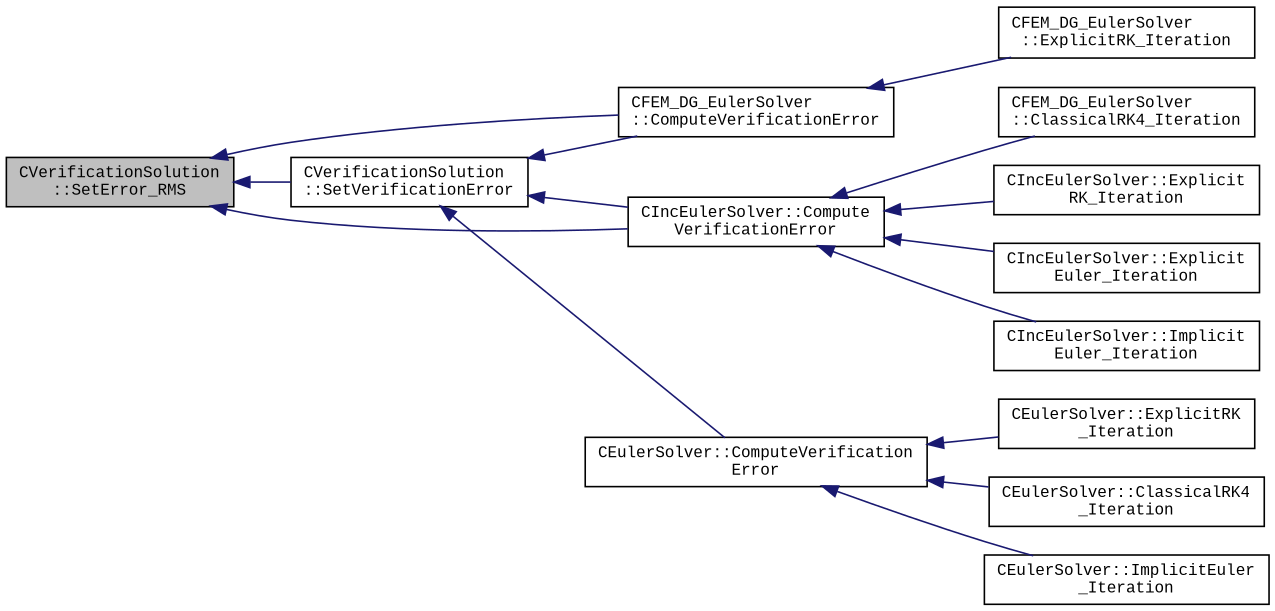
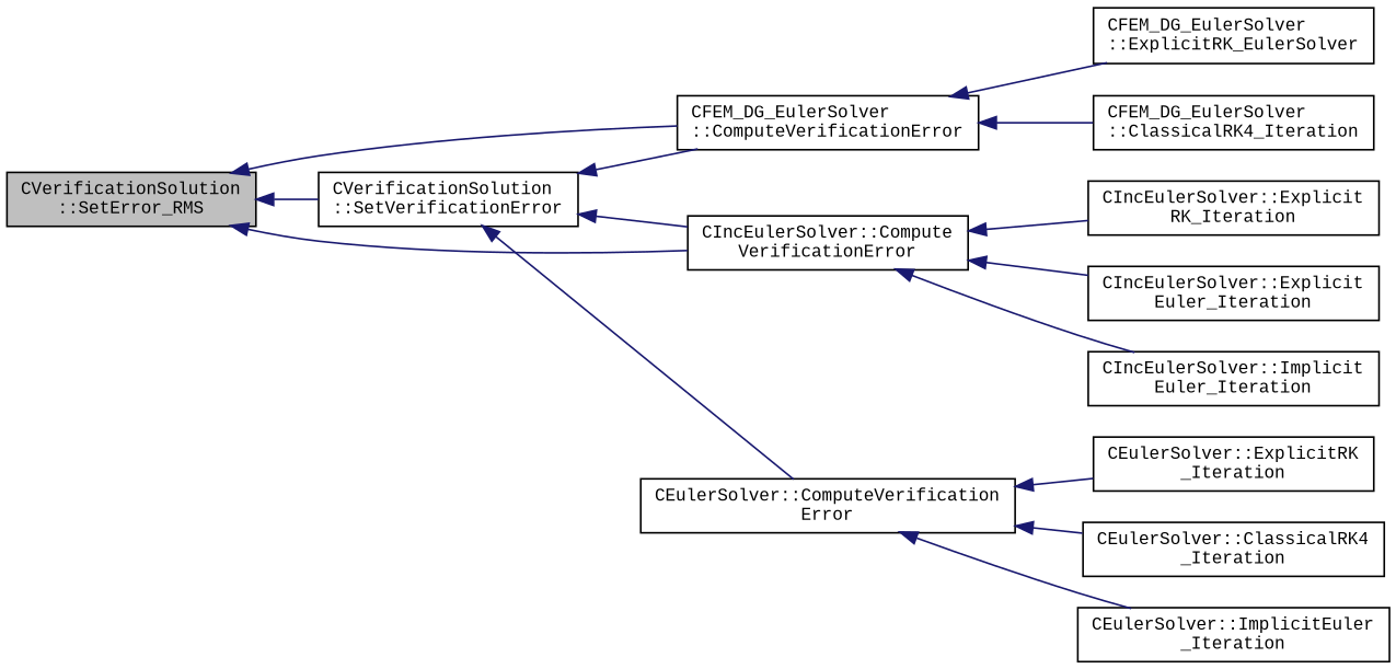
  digraph {
    fontname="Liberation Mono"
    rankdir=LR
    node [color=black fillcolor=white fontname="Liberation Mono" fontsize=10 shape=record style=filled]
    edge [color=midnightblue dir=back fontname="Liberation Mono" fontsize=10 labelfontname=Helvetica labelfontsize=10 style=solid]
    n1 [fillcolor=grey75 fontcolor=black height=0.2 label="CVerificationSolution\l::SetError_RMS" width=0.4]
    n2 [height=0.2 label="CVerificationSolution\l::SetVerificationError" width=0.4]
    n3 [height=0.2 label="CFEM_DG_EulerSolver\l::ComputeVerificationError" width=0.4]
    n4 [height=0.2 label="CIncEulerSolver::Compute\lVerificationError" width=0.4]
    n5 [height=0.2 label="CEulerSolver::ComputeVerification\lError" width=0.4]
    n6 [height=0.2 label="CEulerSolver::ExplicitRK\l_Iteration" width=0.4]
    n7 [height=0.2 label="CEulerSolver::ClassicalRK4\l_Iteration" width=0.4]
    n8 [height=0.2 label="CEulerSolver::ImplicitEuler\l_Iteration" width=0.4]
-   n9 [height=0.2 label="CFEM_DG_EulerSolver\l::ExplicitRK_Iteration" width=0.4]
+   n9 [height=0.2 label="CFEM_DG_EulerSolver\l::ExplicitRK_EulerSolver" width=0.4]
    n10 [height=0.2 label="CFEM_DG_EulerSolver\l::ClassicalRK4_Iteration" width=0.4]
    n11 [height=0.2 label="CIncEulerSolver::Explicit\lRK_Iteration" width=0.4]
    n12 [height=0.2 label="CIncEulerSolver::Explicit\lEuler_Iteration" width=0.4]
    n13 [height=0.2 label="CIncEulerSolver::Implicit\lEuler_Iteration" width=0.4]
    n1 -> n2
    n1 -> n3
    n1 -> n4
    n2 -> n3
    n2 -> n4
    n2 -> n5
    n3 -> n9
-   n4 -> n10
+   n3 -> n10
    n4 -> n11
    n4 -> n12
    n4 -> n13
    n5 -> n6
    n5 -> n7
    n5 -> n8
  }
